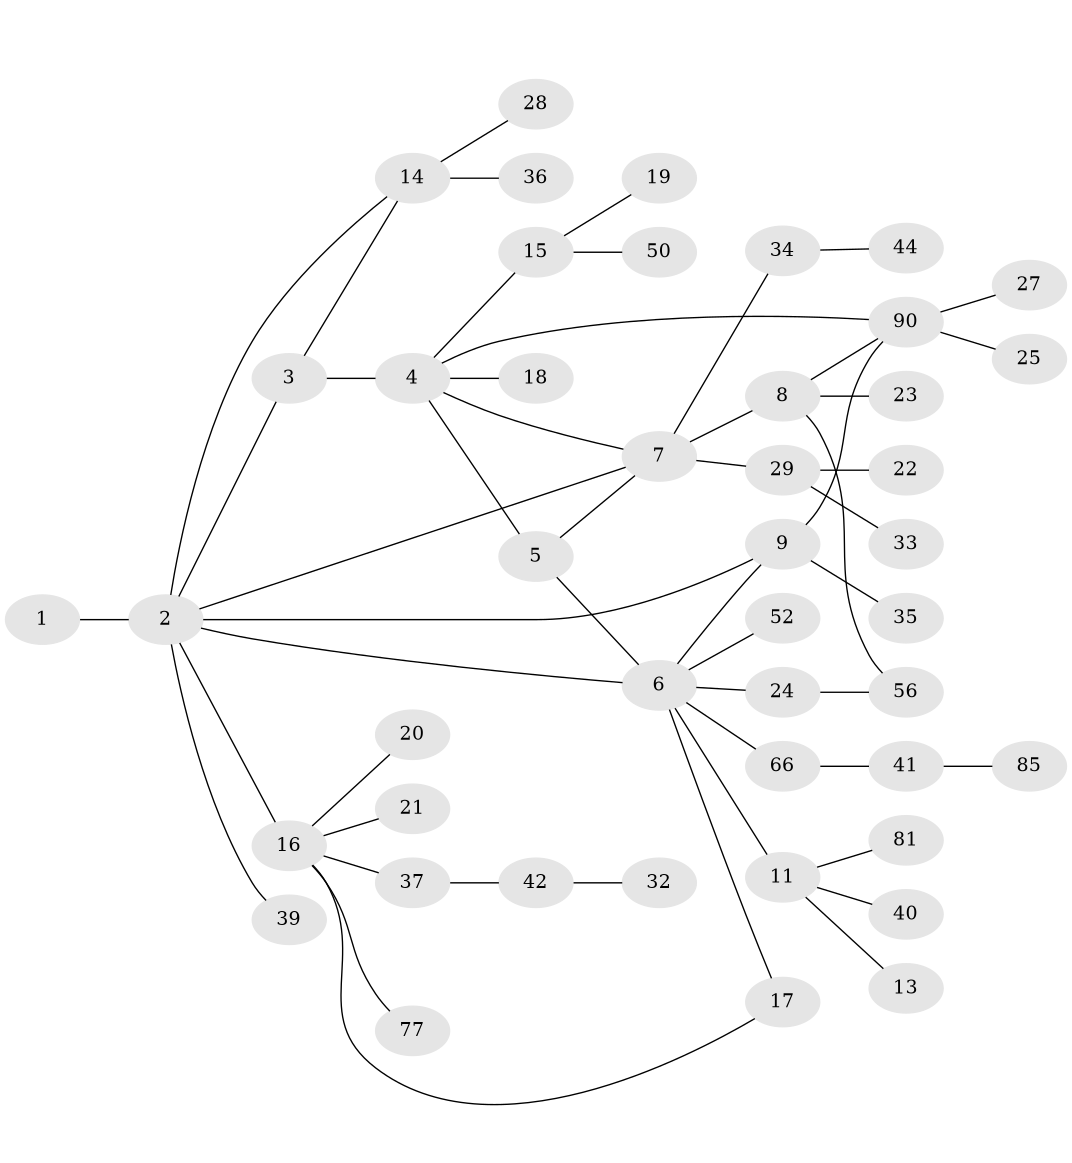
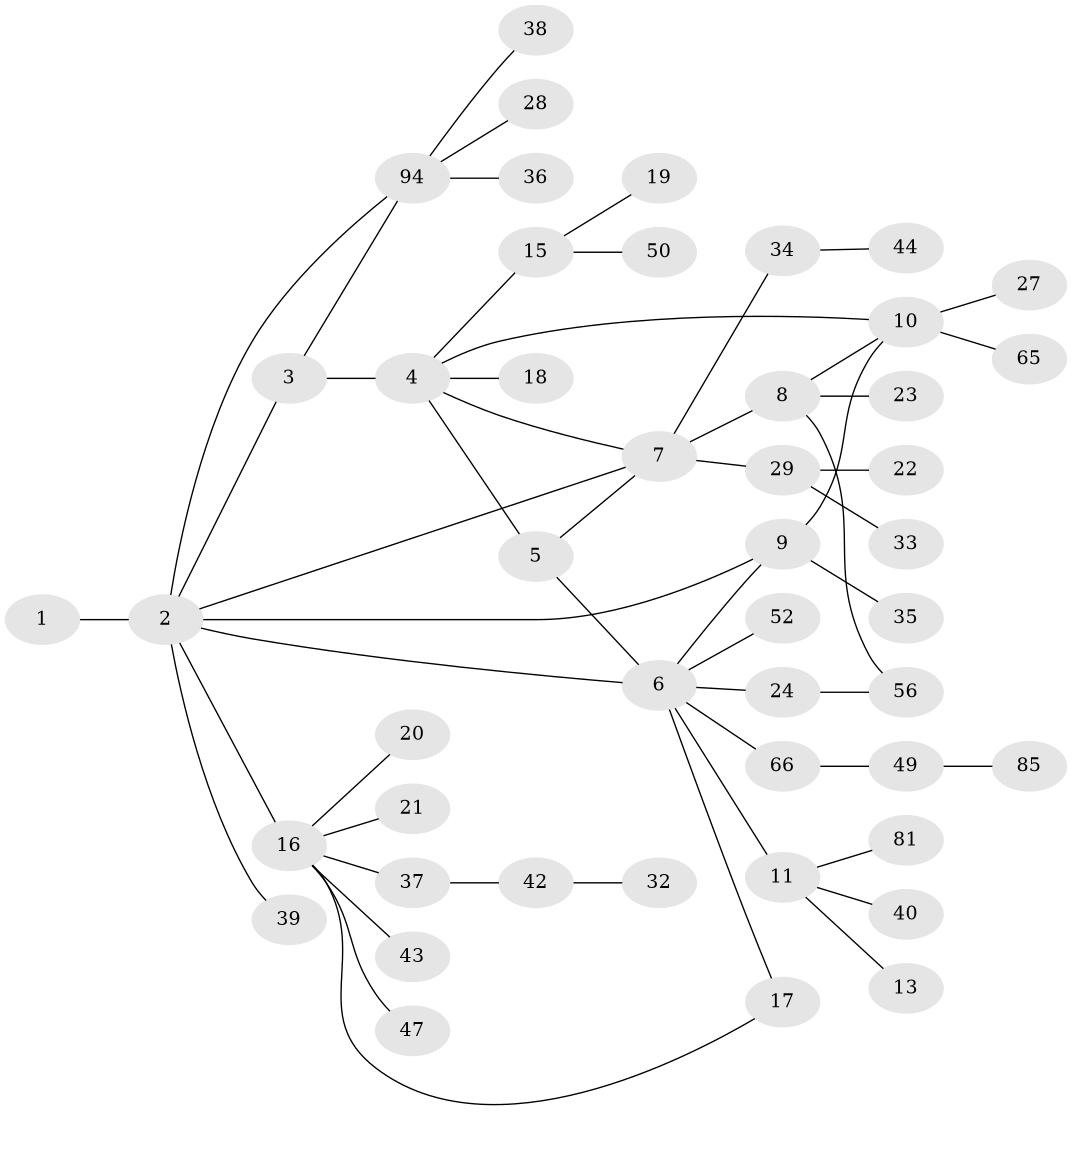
  graph {
    rankdir=LR
    node [color=gray90 style=filled]
    1
    2
    3
    6
    7
    9
-   14
+   14 [label=94]
    16
    39
    4
    11
    n12 [label=52]
    17
    24
    n15 [label=66]
    8
    29
    34
-   10 [label=90]
+   10
    35
    28
    36
+   38
    20
    21
    37
-   47 [label=77]
+   43
+   47
    5
    15
    18
-   25
+   25 [label=65]
    27
    19
    n35 [label=50]
    13
    n37 [label=81]
    40
    n39 [label=56]
-   41
+   41 [label=49]
    23
    22
    33
    44
    42
    n46 [label=85]
    32
    1 -- 2
    2 -- 3
    2 -- 6
    2 -- 7
    2 -- 9
    2 -- 14
    2 -- 16
    2 -- 39
    3 -- 14
    3 -- 4
    6 -- 9
    6 -- 11
    6 -- n12
    6 -- 17
    6 -- 24
    6 -- n15
    7 -- 8
    7 -- 29
    7 -- 34
    9 -- 10
    9 -- 35
    14 -- 28
    14 -- 36
+   14 -- 38
    16 -- 17
    16 -- 20
    16 -- 21
    16 -- 37
+   16 -- 43
    16 -- 47
    4 -- 7
    4 -- 10
    4 -- 5
    4 -- 15
    4 -- 18
    11 -- 13
    11 -- n37
    11 -- 40
    24 -- n39
    n15 -- 41
    8 -- 10
    8 -- n39
    8 -- 23
    29 -- 22
    29 -- 33
    34 -- 44
    10 -- 25
    10 -- 27
    37 -- 42
    5 -- 6
    5 -- 7
    15 -- 19
    15 -- n35
    41 -- n46
    42 -- 32
  }
